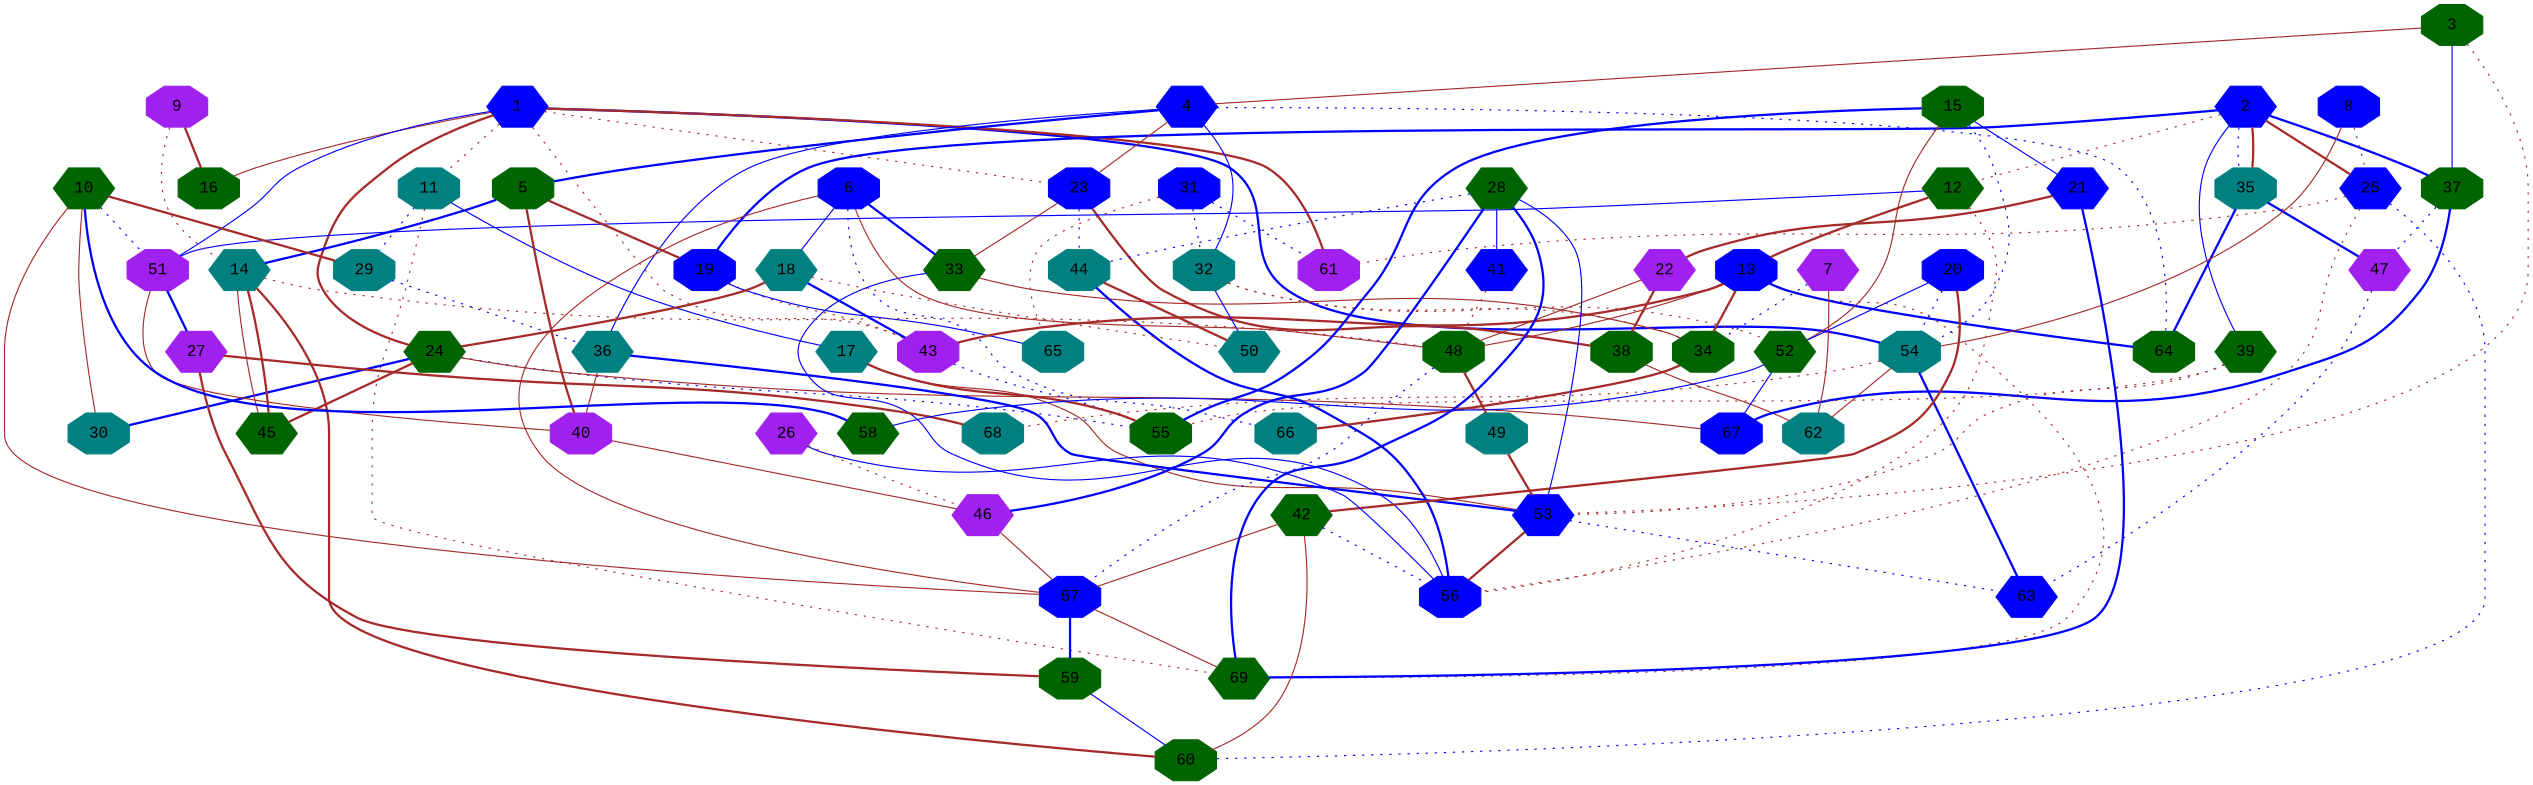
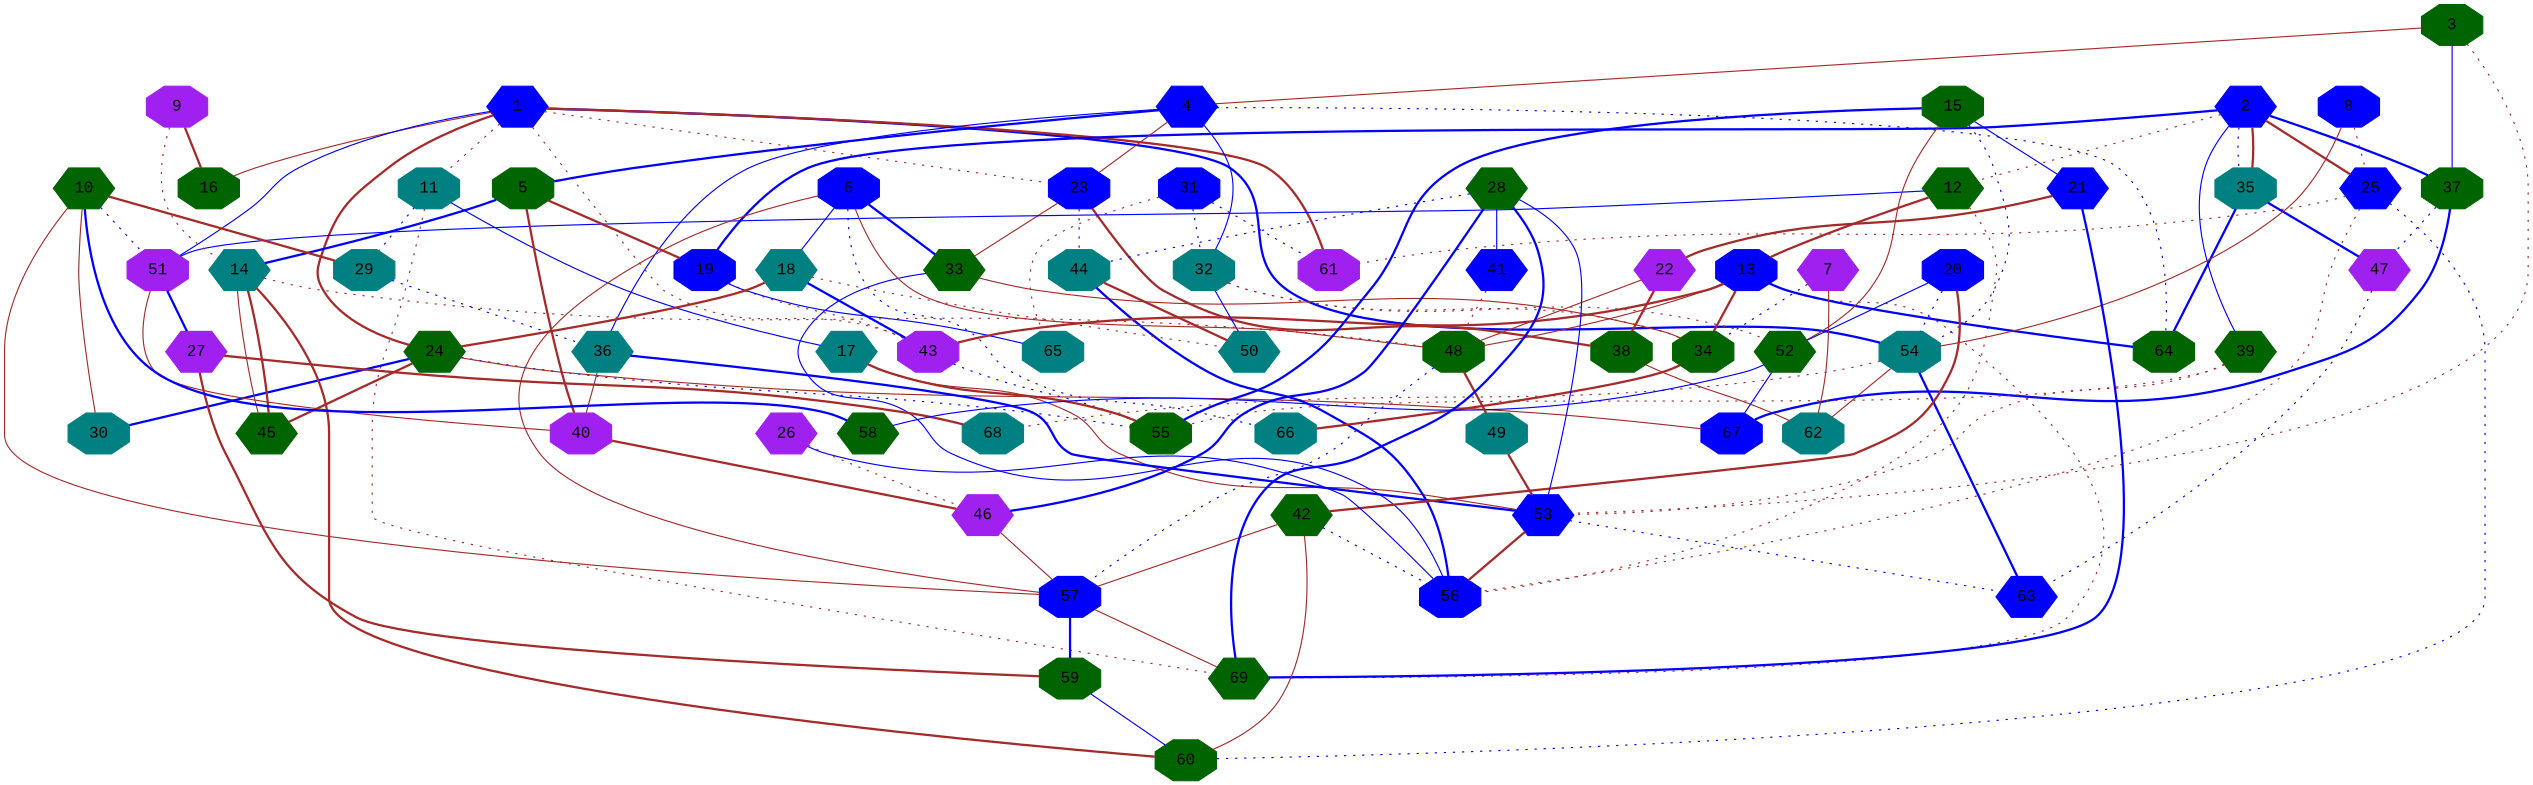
  graph {
    fontname="Liberation Mono"
    node [color=darkgreen fontname="Liberation Mono" shape=octagon style=filled]
    edge [color=brown fontname="Liberation Mono" style=bold]
    1 [color=blue shape=hexagon]
    11 [color=teal]
    16
    23 [color=blue]
    24 [shape=hexagon]
    43 [color=purple]
    51 [color=purple]
    54 [color=teal]
    61 [color=purple]
    29 [color=teal]
    17 [color=teal shape=hexagon]
    69 [shape=hexagon]
    33 [shape=hexagon]
    38
    44 [color=teal]
    30 [color=teal]
    45 [shape=hexagon]
    55
    67 [color=blue]
    40 [color=purple]
    27 [color=purple shape=hexagon]
    62 [color=teal]
    68 [color=teal]
    63 [color=blue shape=hexagon]
    2 [color=blue shape=hexagon]
    12 [shape=hexagon]
    19 [color=blue]
    25 [color=blue shape=hexagon]
    35 [color=teal]
    37
    39 [shape=hexagon]
    13 [color=blue]
    56 [color=blue]
    65 [color=teal]
    60
    64
    47 [color=purple shape=hexagon]
    53 [color=blue shape=hexagon]
    3
    4 [color=blue shape=hexagon]
    5
    32 [color=teal]
    36 [color=teal shape=hexagon]
    14 [color=teal shape=hexagon]
    34
    52 [shape=hexagon]
    50 [color=teal shape=hexagon]
    48
    46 [color=purple shape=hexagon]
    6 [color=blue]
    18 [color=teal shape=hexagon]
    57 [color=blue]
    66 [color=teal]
    49 [color=teal]
    59
    7 [color=purple shape=hexagon]
    8 [color=blue]
    9 [color=purple]
    10 [shape=hexagon]
    58 [shape=hexagon]
    15
    21 [color=blue shape=hexagon]
    22 [color=purple shape=hexagon]
    20 [color=blue]
    42 [shape=hexagon]
    26 [color=purple shape=hexagon]
    28 [shape=hexagon]
    41 [color=blue shape=hexagon]
    31 [color=blue]
    1 -- 11 [style=dotted]
    1 -- 16 [style=solid]
    1 -- 23 [style=dotted]
    1 -- 24
    1 -- 43 [style=dotted]
    1 -- 51 [color=blue style=solid]
    1 -- 54 [color=blue]
    1 -- 61
    11 -- 29 [color=blue style=dotted]
    11 -- 17 [color=blue style=solid]
    11 -- 69 [style=dotted]
    23 -- 33 [style=solid]
    23 -- 38
    23 -- 44 [color=blue style=dotted]
    24 -- 30 [color=blue]
    24 -- 45
    24 -- 55 [color=blue style=dotted]
    24 -- 67 [style=solid]
    43 -- 55 [color=blue style=dotted]
    51 -- 40 [style=solid]
    51 -- 27 [color=blue]
    54 -- 62 [style=solid]
    54 -- 68 [style=dotted]
    54 -- 63 [color=blue]
    29 -- 36 [color=blue style=dotted]
    17 -- 55
    17 -- 53 [style=solid]
    33 -- 56 [color=blue style=solid]
    33 -- 34 [style=solid]
    38 -- 62 [style=solid]
    44 -- 56 [color=blue]
    44 -- 50
-   40 -- 46 [style=solid]
+   40 -- 46
    27 -- 68
    27 -- 59
    2 -- 12 [style=dotted]
    2 -- 19 [color=blue]
    2 -- 25
    2 -- 35 [color=blue style=dotted]
    2 -- 35
    2 -- 37 [color=blue]
    2 -- 39 [color=blue style=solid]
    12 -- 51 [color=blue style=solid]
    12 -- 13
    12 -- 56 [style=dotted]
    19 -- 43 [style=dotted]
    19 -- 65 [color=blue style=solid]
    25 -- 61 [style=dotted]
    25 -- 56 [style=dotted]
    25 -- 60 [color=blue style=dotted]
    35 -- 64 [color=blue]
    35 -- 47 [color=blue]
    37 -- 67 [color=blue]
    37 -- 47 [color=blue style=dotted]
    39 -- 55 [style=dotted]
    39 -- 53 [style=dotted]
    13 -- 43
    13 -- 69 [style=dotted]
    13 -- 64 [color=blue]
    13 -- 34
    13 -- 48 [style=solid]
    47 -- 63 [color=blue style=dotted]
    53 -- 63 [color=blue style=dotted]
    53 -- 56
    3 -- 37 [color=blue style=solid]
    3 -- 53 [style=dotted]
    3 -- 4 [style=solid]
    4 -- 23 [style=solid]
    4 -- 64 [color=blue style=dotted]
    4 -- 5 [color=blue]
    4 -- 32 [color=blue style=solid]
    4 -- 36 [color=blue style=solid]
    5 -- 40
    5 -- 19
    5 -- 14 [color=blue]
    32 -- 34 [style=dotted]
    32 -- 52 [style=dotted]
    32 -- 50 [color=blue style=solid]
    36 -- 40 [style=solid]
    36 -- 53 [color=blue]
    14 -- 45 [style=solid]
    14 -- 45
    14 -- 60
    14 -- 48 [style=dotted]
    34 -- 66
    52 -- 67 [color=blue style=solid]
    52 -- 58 [color=blue style=solid]
    48 -- 57 [color=blue style=dotted]
    48 -- 49
    46 -- 57 [style=solid]
    6 -- 33 [color=blue]
    6 -- 48 [style=solid]
    6 -- 18 [color=blue style=solid]
    6 -- 57 [style=solid]
    6 -- 66 [color=blue style=dotted]
    18 -- 24
    18 -- 43 [color=blue]
    18 -- 50 [style=dotted]
    57 -- 69 [style=solid]
    57 -- 59 [color=blue]
    49 -- 53
    59 -- 60 [color=blue style=solid]
    7 -- 62 [style=solid]
    7 -- 34 [color=blue style=dotted]
    8 -- 54 [style=solid]
    8 -- 25 [style=dotted]
    9 -- 16
    9 -- 14 [style=dotted]
    10 -- 51 [color=blue style=dotted]
    10 -- 29
    10 -- 30 [style=solid]
    10 -- 57 [style=solid]
    10 -- 58 [color=blue]
    15 -- 54 [color=blue style=dotted]
    15 -- 55 [color=blue]
    15 -- 52 [style=solid]
    15 -- 21 [color=blue style=solid]
    21 -- 69 [color=blue]
    21 -- 22
    22 -- 38
    22 -- 48 [style=solid]
    20 -- 54 [color=blue style=dotted]
    20 -- 52 [color=blue style=solid]
    20 -- 42
    42 -- 56 [color=blue style=dotted]
    42 -- 60 [style=solid]
    42 -- 57 [style=solid]
    26 -- 56 [color=blue style=solid]
    26 -- 46 [style=dotted]
    28 -- 69 [color=blue]
    28 -- 44 [color=blue style=dotted]
    28 -- 53 [color=blue style=solid]
    28 -- 46 [color=blue]
    28 -- 41 [color=blue style=solid]
    41 -- 48 [style=dotted]
    31 -- 61 [color=blue style=dotted]
    31 -- 65 [style=dotted]
    31 -- 32 [color=blue style=dotted]
  }
